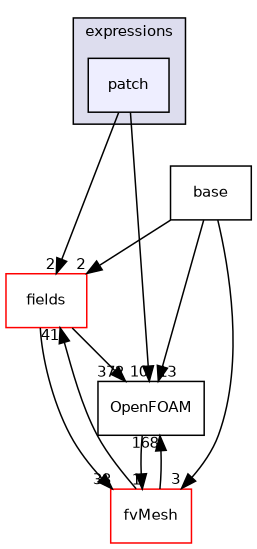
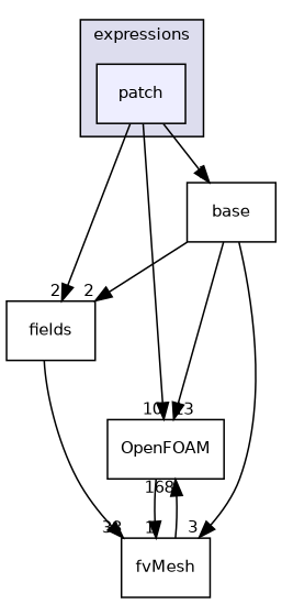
  digraph {
    compound=true
    node [fontname=Helvetica fontsize=10 shape=box]
    edge [headlabel=2 labeldistance=1.5 labelfontname=Helvetica labelfontsize=10]
    n1 [fillcolor="#eeeeff" label=patch pencolor=black style=filled]
-   n2 [color=red label=fields]
+   n2 [color=black label=fields]
    n3 [color=black label=OpenFOAM]
    n4 [label=base]
-   n5 [color=red label=fvMesh]
+   n5 [color=black label=fvMesh]
    subgraph cluster_1 {
      bgcolor="#ddddee"
      fontname=Helvetica
      fontsize=10
      label=expressions
      pencolor=black
      n1
    }
    n1 -> n2
    n1 -> n3 [headlabel=10]
-   n2 -> n3 [headlabel=372]
+   n1 -> n4 [headlabel=1]
    n2 -> n5 [headlabel=38]
    n3 -> n5 [headlabel=1]
    n4 -> n2
    n4 -> n3 [headlabel=13]
    n4 -> n5 [headlabel=3]
-   n5 -> n2 [headlabel=41]
    n5 -> n3 [headlabel=168]
  }
